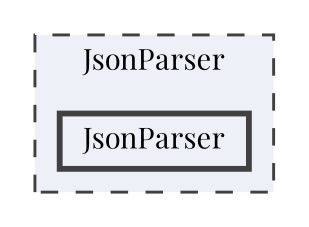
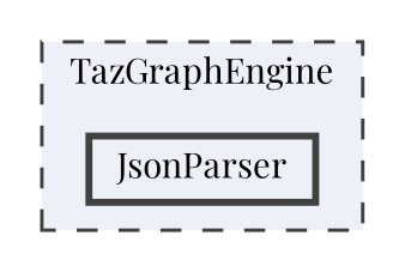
  digraph {
    compound=true
    fontname="Playfair Display"
    n1 [color=grey25 fillcolor="#edf0f7" fontname="Playfair Display" fontsize=10 height=0.2 label=JsonParser shape=box style="filled,bold" width=0.4]
    subgraph cluster_1 {
      bgcolor="#edf0f7"
      fontsize=10
-     label=JsonParser
+     label=TazGraphEngine
      pencolor=grey25
      style="filled,dashed"
      n1
    }
  }
